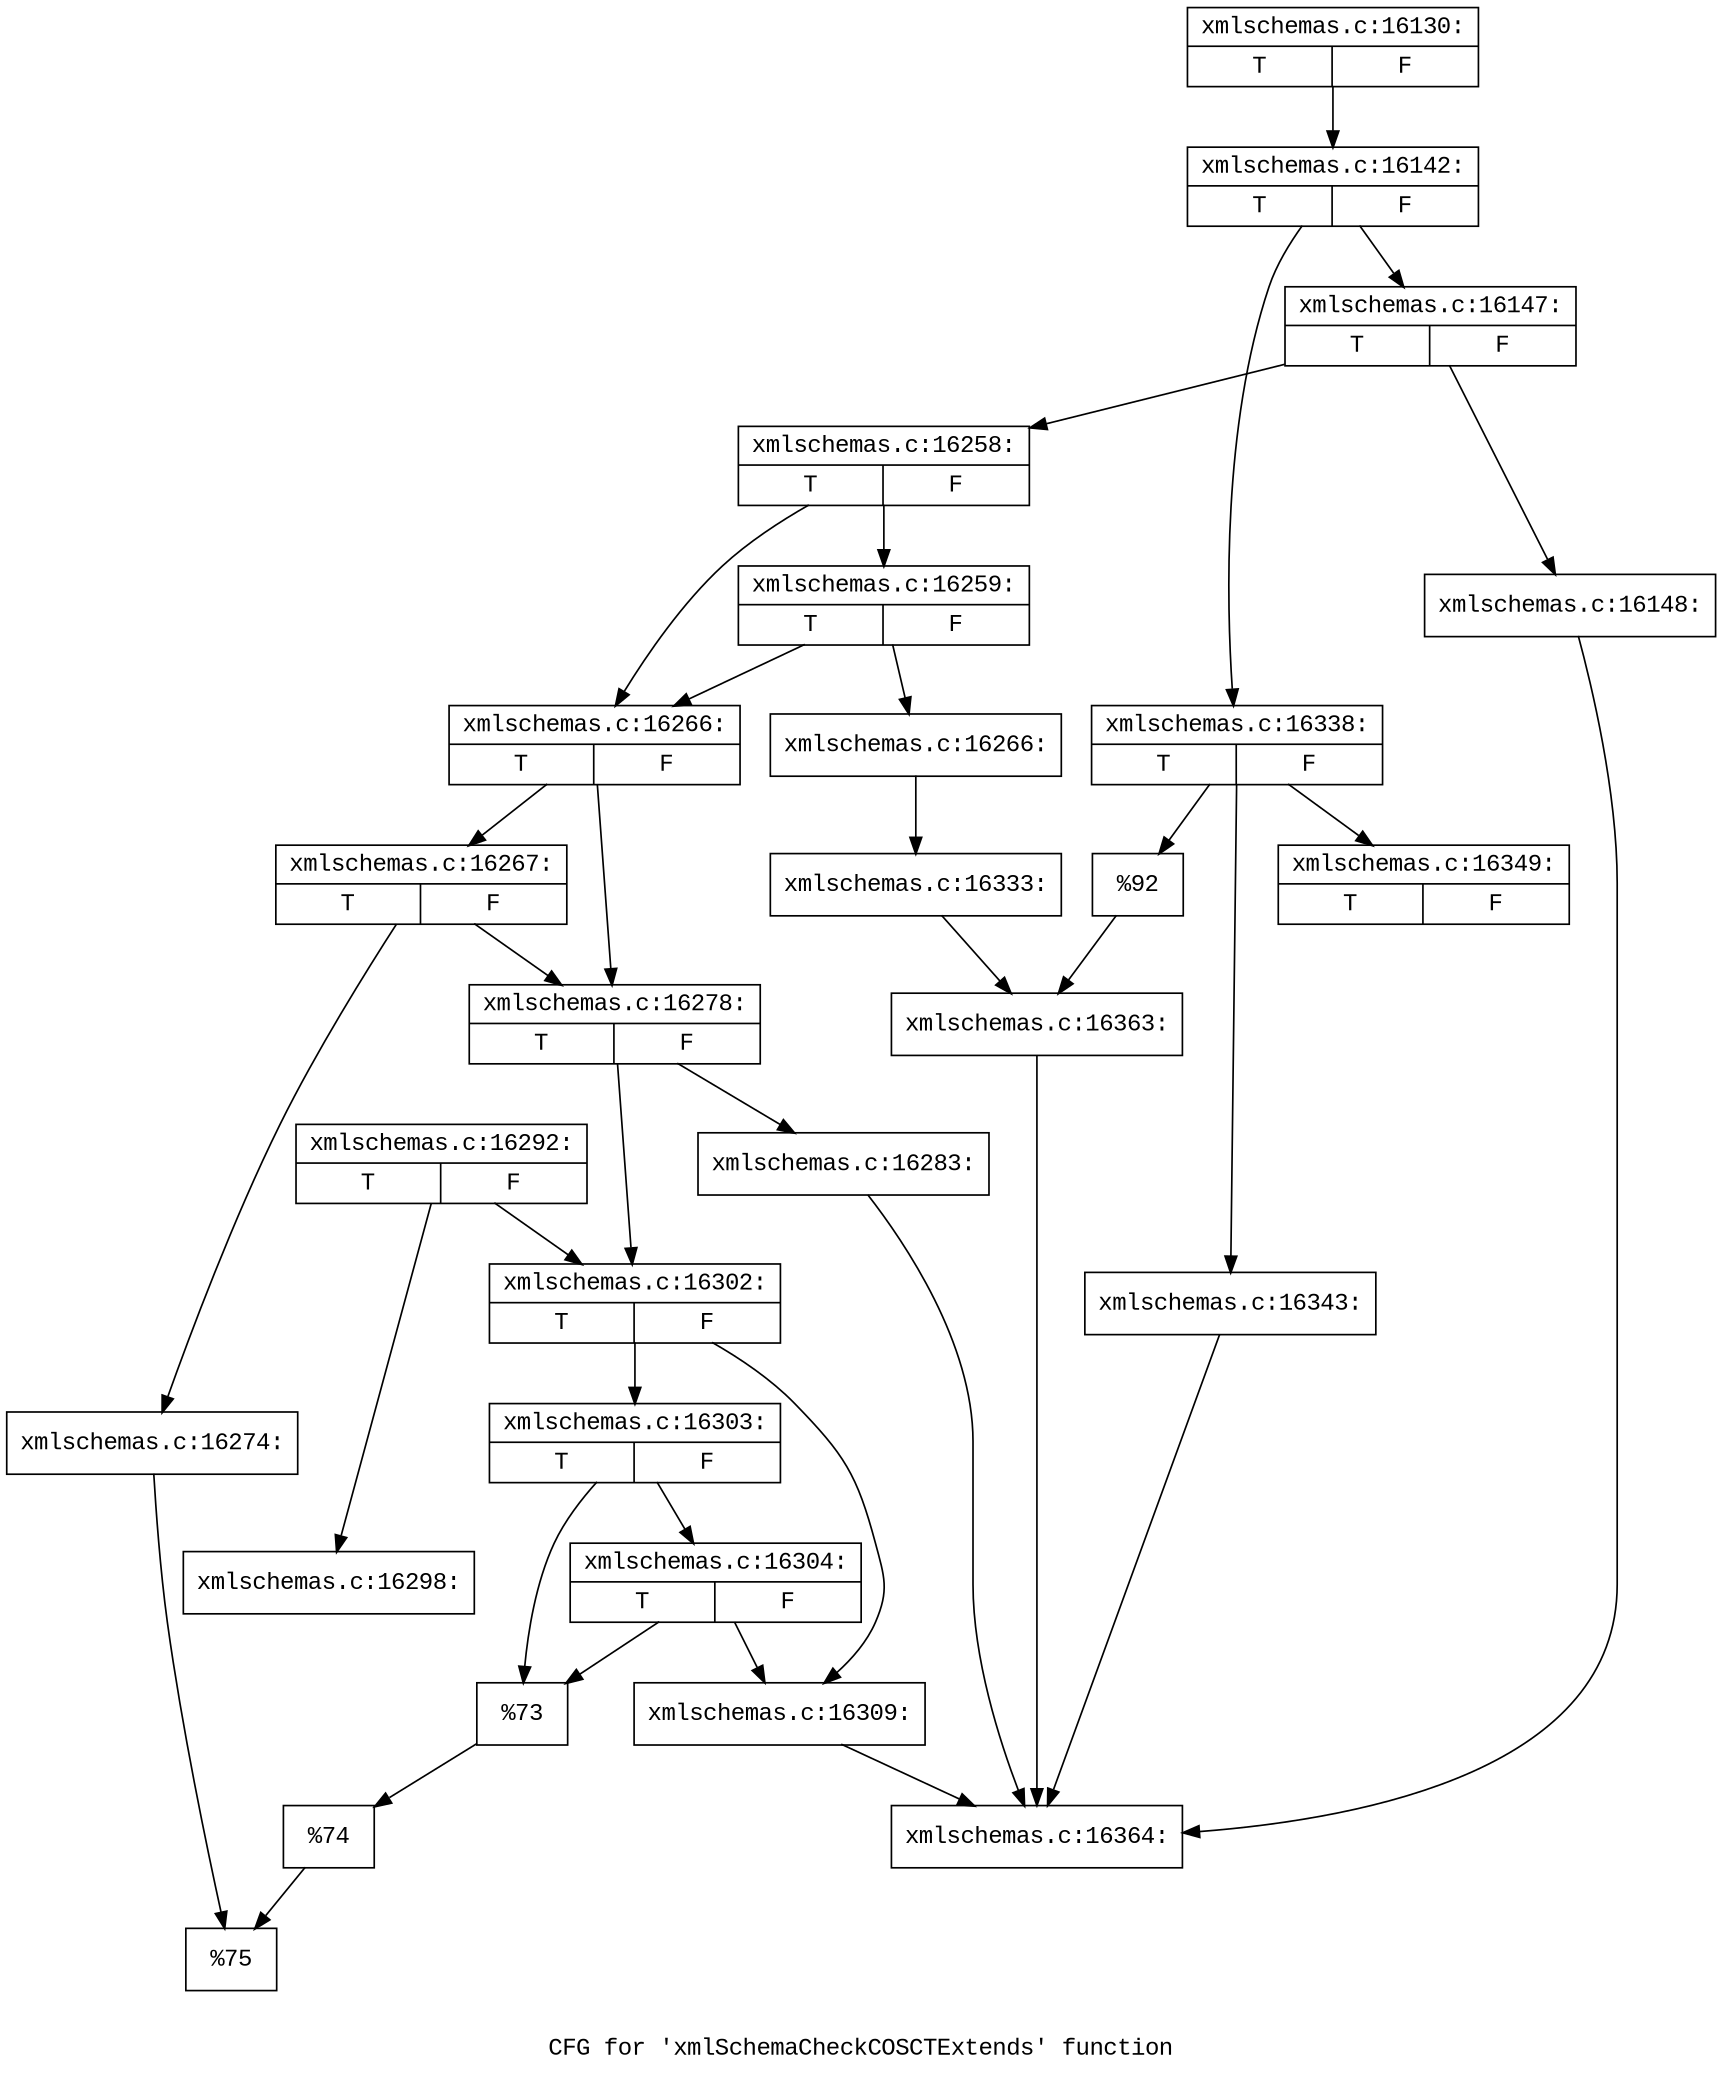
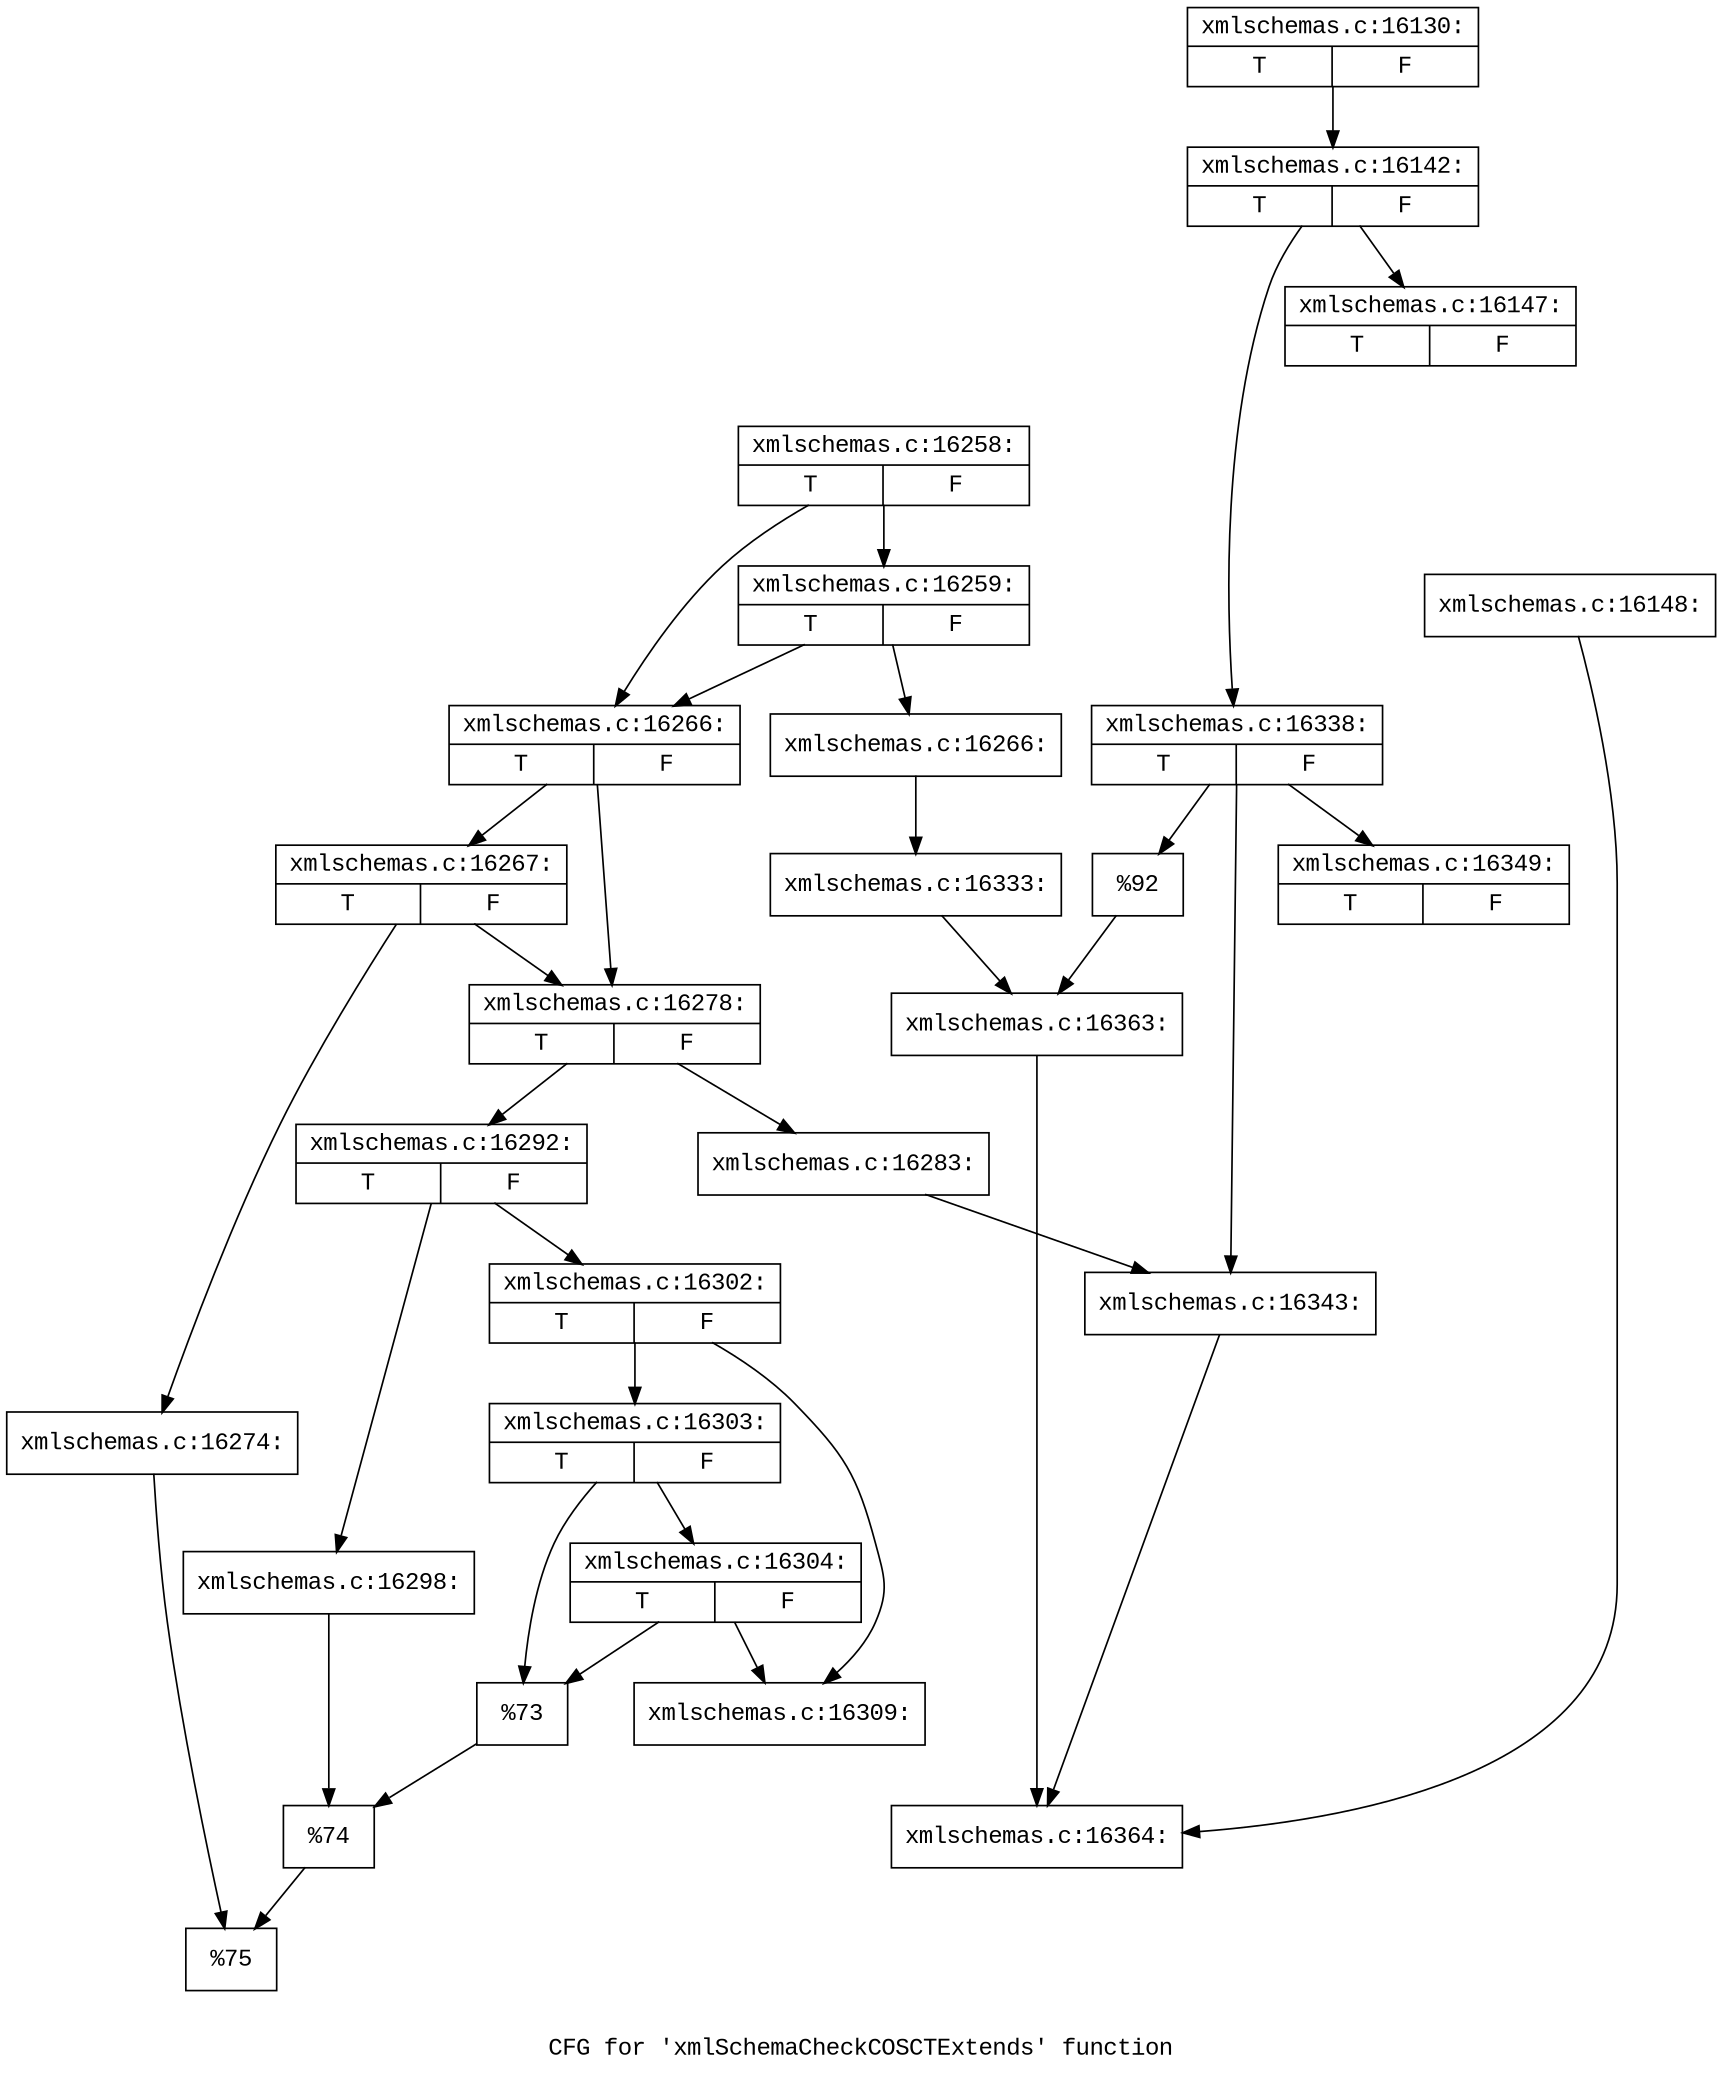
  digraph {
    fontname="Liberation Mono"
    label="CFG for 'xmlSchemaCheckCOSCTExtends' function"
    node [fontname="Liberation Mono" shape=record]
    edge [fontname="Liberation Mono"]
    n1 [label="{xmlschemas.c:16130:|{<s0>T|<s1>F}}"]
    n2 [label="{xmlschemas.c:16142:|{<s0>T|<s1>F}}"]
    n3 [label="{xmlschemas.c:16147:|{<s0>T|<s1>F}}"]
    n4 [label="{xmlschemas.c:16148:}"]
    n5 [label="{xmlschemas.c:16258:|{<s0>T|<s1>F}}"]
    n6 [label="{xmlschemas.c:16338:|{<s0>T|<s1>F}}"]
    n7 [label="{xmlschemas.c:16364:}"]
    n8 [label="{xmlschemas.c:16259:|{<s0>T|<s1>F}}"]
    n9 [label="{xmlschemas.c:16266:|{<s0>T|<s1>F}}"]
    n10 [label="{xmlschemas.c:16343:}"]
    n11 [label="{xmlschemas.c:16349:|{<s0>T|<s1>F}}"]
    n12 [label="{%92}"]
    n13 [label="{xmlschemas.c:16266:}"]
    n14 [label="{xmlschemas.c:16267:|{<s0>T|<s1>F}}"]
    n15 [label="{xmlschemas.c:16278:|{<s0>T|<s1>F}}"]
    n16 [label="{xmlschemas.c:16333:}"]
    n17 [label="{xmlschemas.c:16274:}"]
    n18 [label="{xmlschemas.c:16283:}"]
    n19 [label="{xmlschemas.c:16292:|{<s0>T|<s1>F}}"]
    n20 [label="{xmlschemas.c:16363:}"]
    n21 [label="{%75}"]
    n22 [label="{xmlschemas.c:16298:}"]
    n23 [label="{xmlschemas.c:16302:|{<s0>T|<s1>F}}"]
    n24 [label="{%74}"]
    n25 [label="{xmlschemas.c:16309:}"]
    n26 [label="{xmlschemas.c:16303:|{<s0>T|<s1>F}}"]
    n27 [label="{xmlschemas.c:16304:|{<s0>T|<s1>F}}"]
    n28 [label="{%73}"]
    n1 -> n2
    n2 -> n3
    n2 -> n6
-   n3 -> n4
-   n3 -> n5
    n4 -> n7
    n5 -> n8
    n5 -> n9
    n6 -> n10
    n6 -> n11
    n6 -> n12
    n8 -> n9
    n8 -> n13
    n9 -> n14
    n9 -> n15
    n10 -> n7
    n12 -> n20
    n13 -> n16
    n14 -> n15
    n14 -> n17
    n15 -> n18
-   n15 -> n23
+   n15 -> n19
    n16 -> n20
    n17 -> n21
-   n18 -> n7
+   n18 -> n10
    n19 -> n22
    n19 -> n23
    n20 -> n7
+   n22 -> n24
    n23 -> n25
    n23 -> n26
    n24 -> n21
-   n25 -> n7
    n26 -> n27
    n26 -> n28
    n27 -> n25
    n27 -> n28
    n28 -> n24
  }
